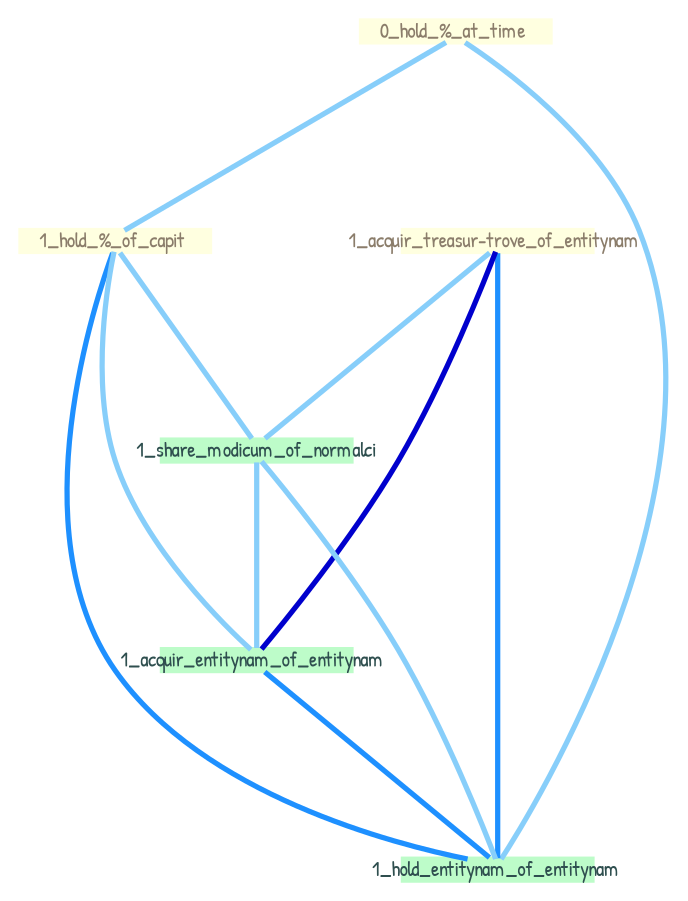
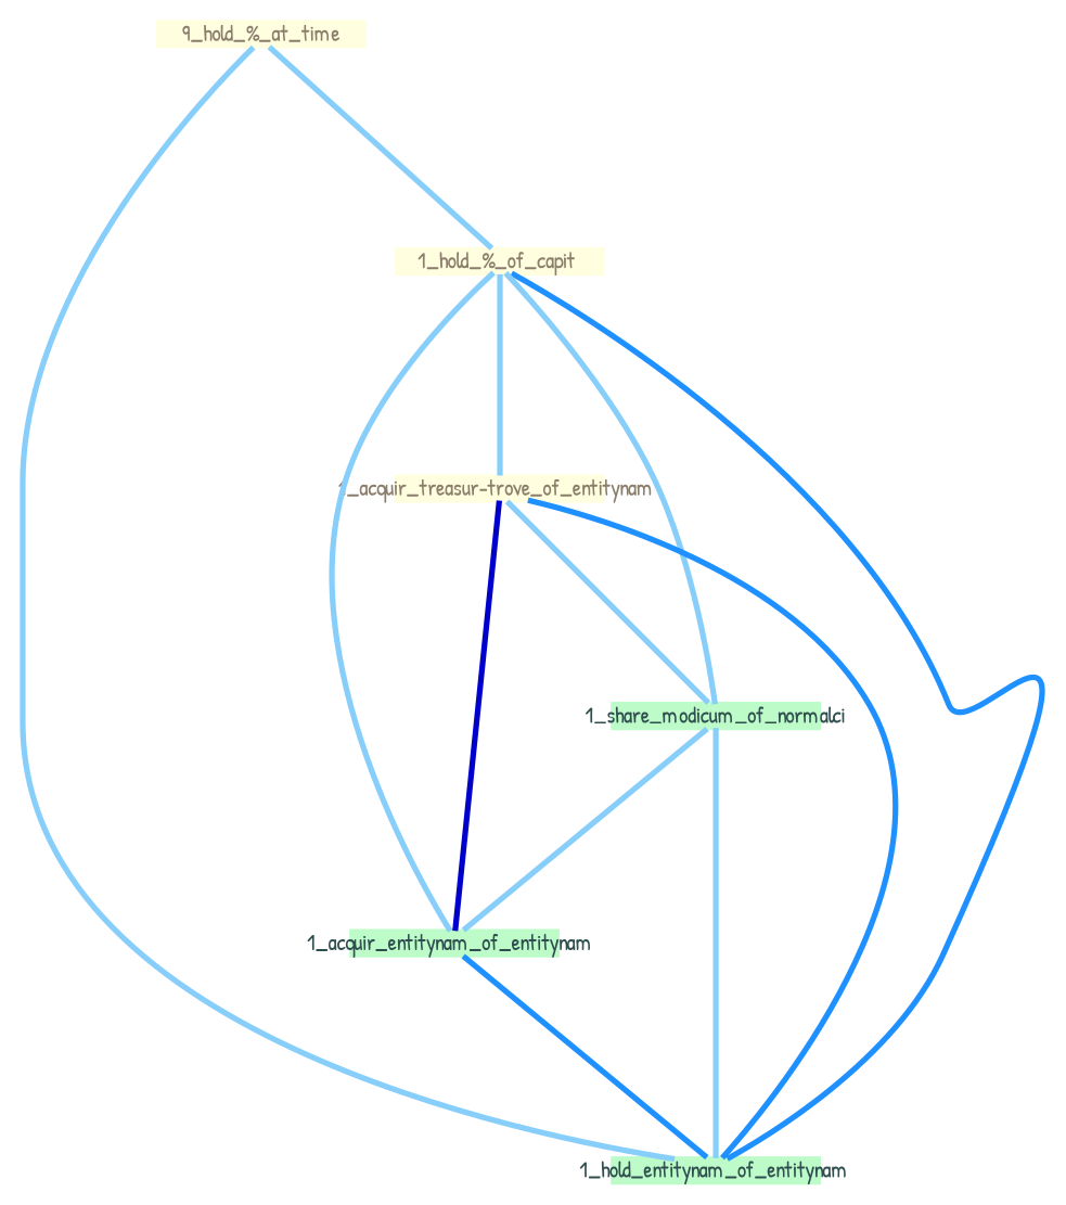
  graph {
    fontname="Patrick Hand"
    node [color="#ffffe0" fixedsize=true fontcolor="#8b7d6b" fontname="Patrick Hand" fontsize=4 shape=polygon style=filled]
    edge [color="#87cefa" fontname="Patrick Hand" w=1]
-   "0_hold_%_at_time " [height=.06 width=.5]
+   "0_hold_%_at_time " [height=.06 width=.5 label="9_hold_%_at_time"]
    "1_hold_%_of_capit " [height=.06 width=.5]
    "1_acquir_treasur-trove_of_entitynam " [height=.06 width=.5]
    n4 [color="#BDFCC9" fontcolor="#2f4f4f" height=.06 label="1_hold_entitynam_of_entitynam" width=.5]
    n5 [color="#BDFCC9" fontcolor="#2f4f4f" height=.06 label="1_share_modicum_of_normalci" width=.5]
    "1_acquir_entitynam_of_entitynam " [color="#BDFCC9" fontcolor="#2f4f4f" height=.06 width=.5]
    subgraph sub_1 {
      "0_hold_%_at_time "
      "1_hold_%_of_capit "
      "1_acquir_treasur-trove_of_entitynam "
    }
    subgraph sub_2 {
    }
    "0_hold_%_at_time " -- "1_hold_%_of_capit " [w=2]
    "0_hold_%_at_time " -- n4
+   "1_hold_%_of_capit " -- "1_acquir_treasur-trove_of_entitynam "
    "1_hold_%_of_capit " -- n4 [color="#1e90ff" w=2]
    "1_hold_%_of_capit " -- n5
    "1_hold_%_of_capit " -- "1_acquir_entitynam_of_entitynam "
    "1_acquir_treasur-trove_of_entitynam " -- n4 [color="#1e90ff" w=2]
    "1_acquir_treasur-trove_of_entitynam " -- n5
    "1_acquir_treasur-trove_of_entitynam " -- "1_acquir_entitynam_of_entitynam " [color="#0000cd" w=3]
    n5 -- n4
    n5 -- "1_acquir_entitynam_of_entitynam "
    "1_acquir_entitynam_of_entitynam " -- n4 [color="#1e90ff" w=2]
  }
